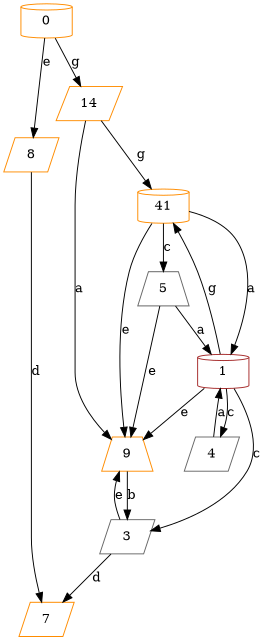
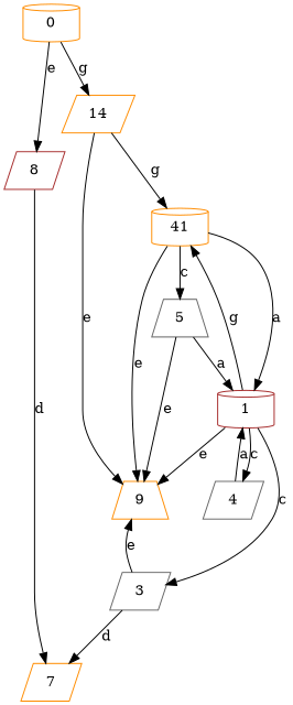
  strict digraph {
    node [color=darkorange shape=parallelogram]
    0 [shape=cylinder]
-   8
+   8 [color=brown]
    n3 [label=14]
    7
    n5 [label=41 shape=cylinder]
    9 [shape=trapezium]
    1 [color=brown shape=cylinder]
    3 [color=gray40]
    4 [color=gray40]
    5 [color=gray40 shape=trapezium]
    0 -> 8 [label=e]
    0 -> n3 [label=g]
    8 -> 7 [label=d]
    n3 -> n5 [label=g]
-   n3 -> 9 [label=a]
+   n3 -> 9 [label=e]
    n5 -> 9 [label=e]
    n5 -> 1 [label=a]
    n5 -> 5 [label=c]
-   9 -> 3 [label=b]
    1 -> n5 [label=g]
    1 -> 9 [label=e]
    1 -> 3 [label=c]
    1 -> 4 [label=c]
    3 -> 7 [label=d]
    3 -> 9 [label=e]
    4 -> 1 [label=a]
    5 -> 9 [label=e]
    5 -> 1 [label=a]
  }
